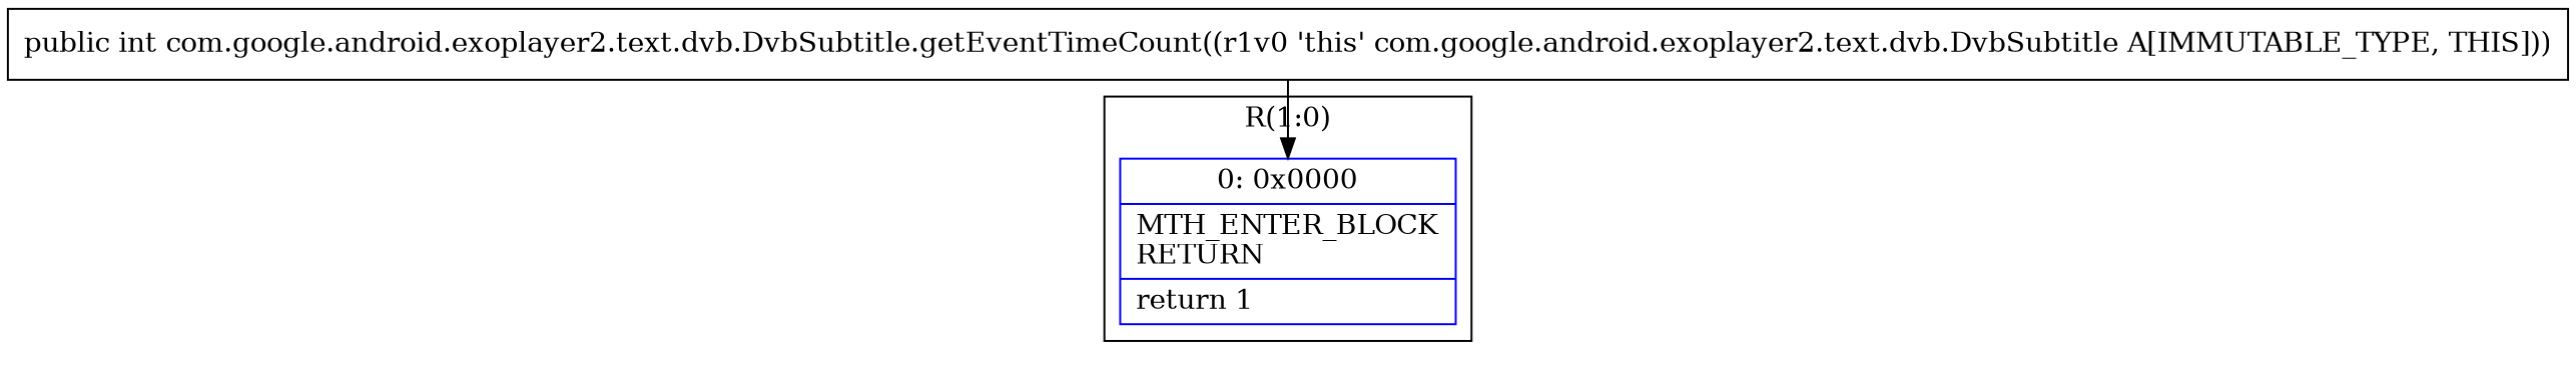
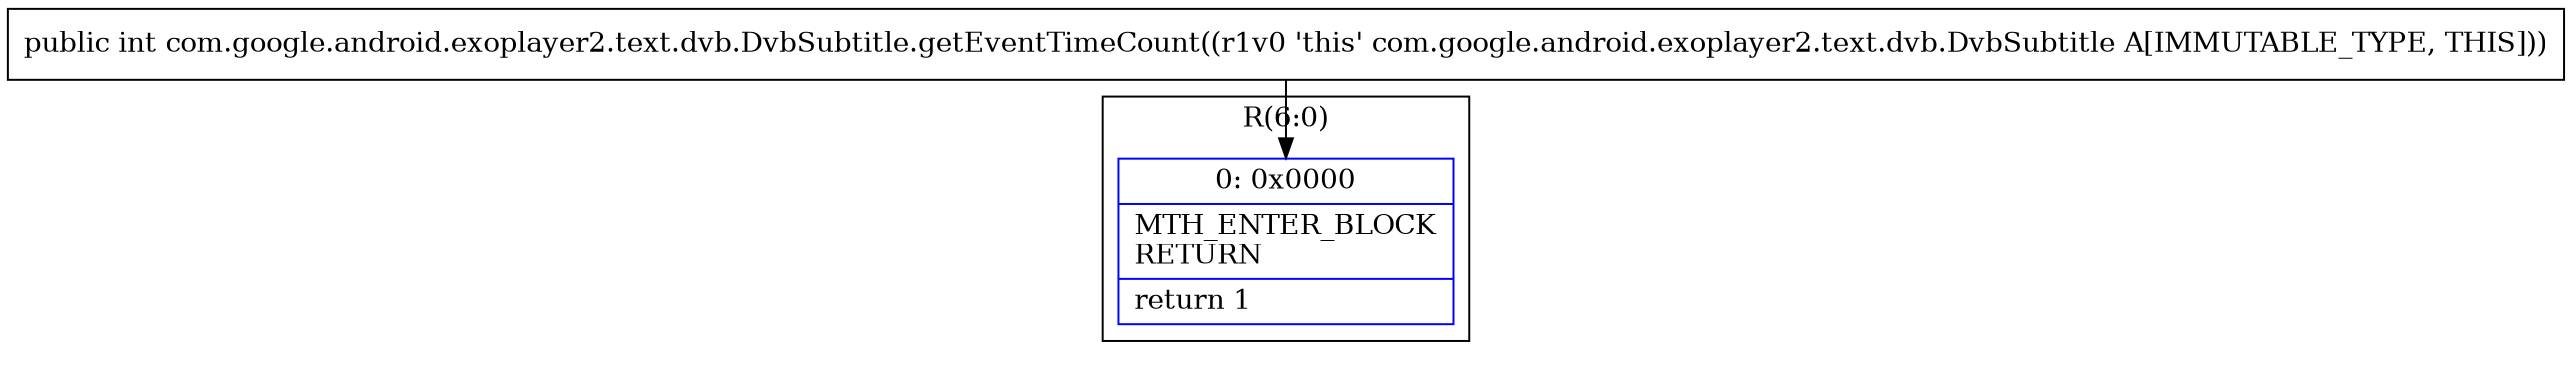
  digraph {
    node [shape=record]
    n1 [color=blue label="{0\:\ 0x0000|MTH_ENTER_BLOCK\lRETURN\l|return 1\l}"]
    n2 [label="{public int com.google.android.exoplayer2.text.dvb.DvbSubtitle.getEventTimeCount((r1v0 'this' com.google.android.exoplayer2.text.dvb.DvbSubtitle A[IMMUTABLE_TYPE, THIS])) }"]
    subgraph cluster_1 {
-     label="R(1:0)"
+     label="R(6:0)"
      n1
    }
    n2 -> n1
  }
